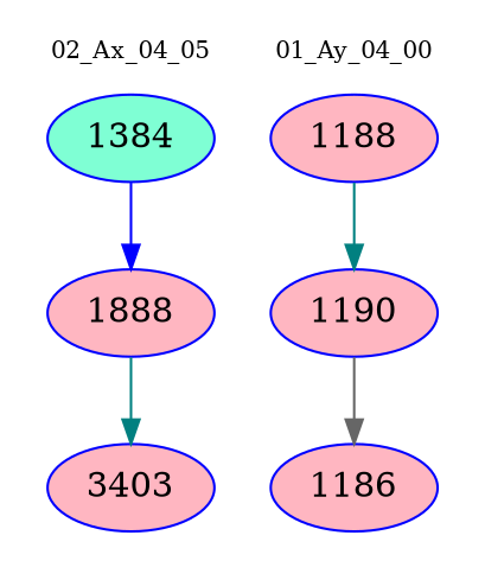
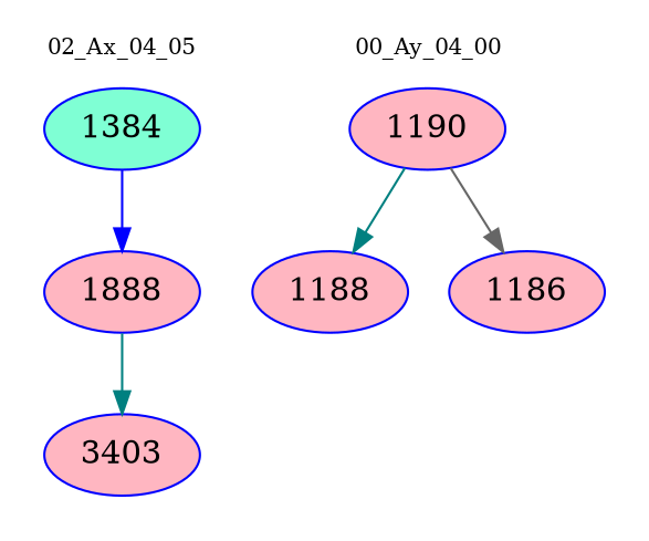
  digraph {
    node [color=blue fillcolor=lightpink style=filled]
    edge [color=teal]
    n1 [fillcolor=aquamarine label=1384]
    n2 [label=1888]
    n3 [label=3403]
    n4 [label=1188]
    n5 [label=1190]
    n6 [label=1186]
    subgraph cluster_1 {
      color=white
      fontsize=10
      label="02_Ax_04_05"
      n1
      n2
      n3
    }
    subgraph cluster_2 {
      color=white
      fontsize=10
-     label="01_Ay_04_00"
+     label="00_Ay_04_00"
      n4
      n5
      n6
    }
    n1 -> n2 [color=blue]
    n2 -> n3
-   n4 -> n5
+   n5 -> n4
    n5 -> n6 [color=gray40]
  }
